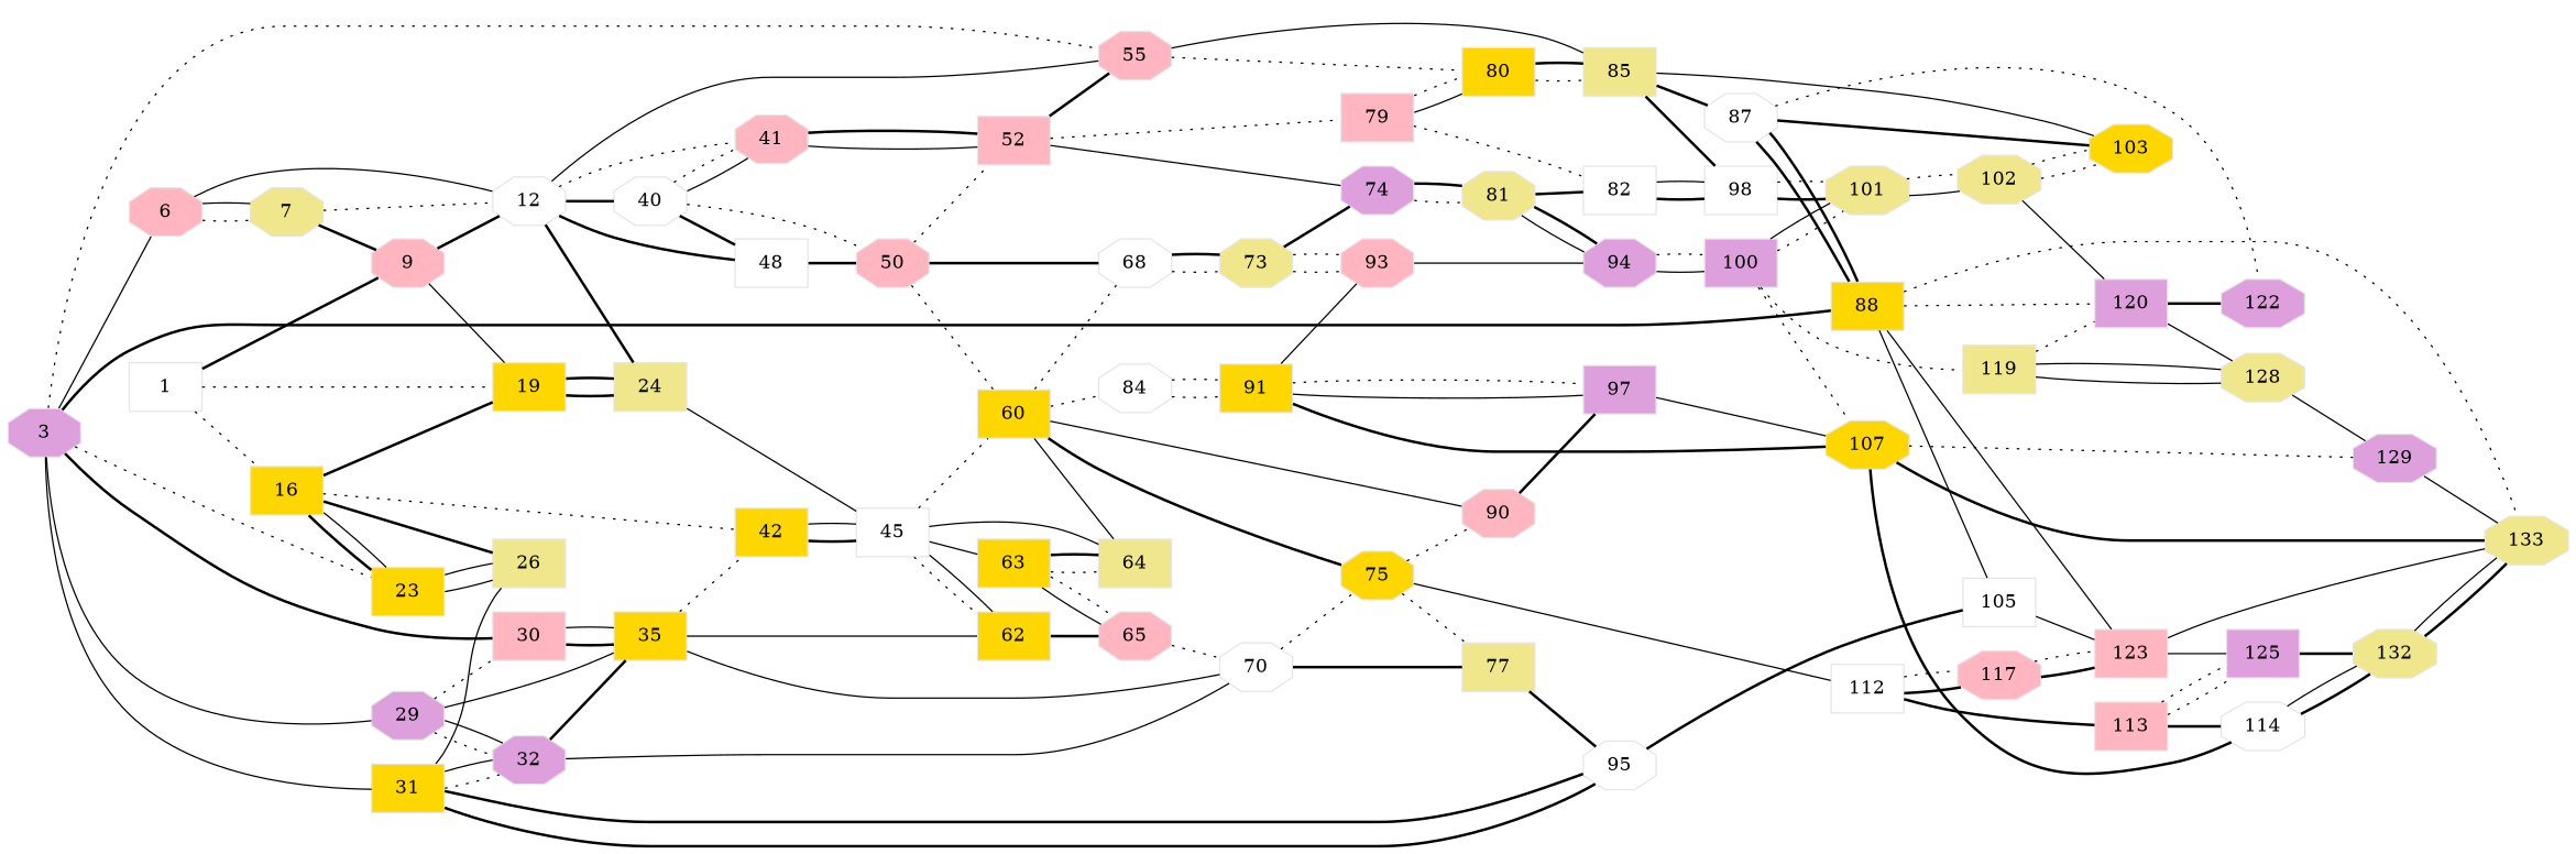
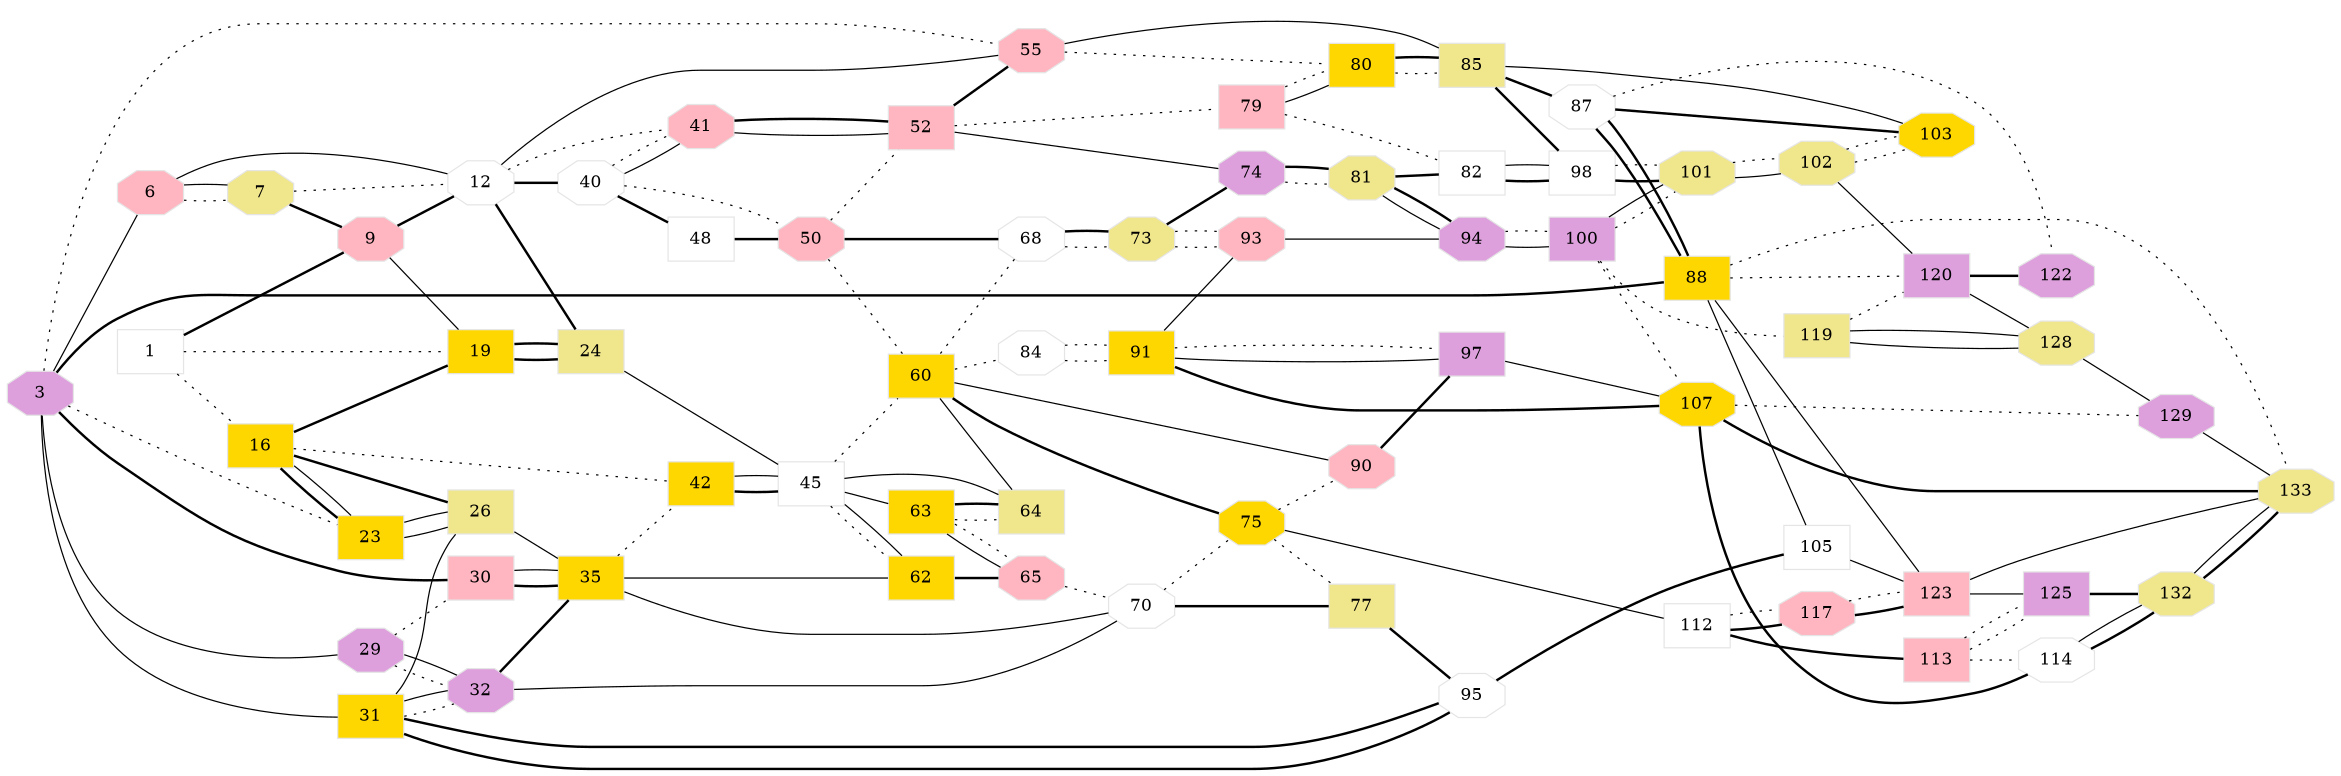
  graph {
    rankdir=LR
    node [color=gray90 fillcolor=white shape=octagon style=filled]
    edge [style=dotted]
    1 [shape=box super="+2+10"]
    9 [fillcolor=lightpink super="+11"]
    16 [fillcolor=gold shape=box super="+17"]
    19 [fillcolor=gold shape=box super="+20"]
    3 [fillcolor=plum super="+4+21"]
    6 [fillcolor=lightpink]
    23 [fillcolor=gold shape=box]
    29 [fillcolor=plum]
    30 [fillcolor=lightpink shape=box]
    31 [fillcolor=gold shape=box]
    55 [fillcolor=lightpink super="+56"]
    88 [fillcolor=gold shape=box super="+131+104"]
    12 [super="+14"]
    26 [fillcolor=khaki shape=box super="+28"]
    42 [fillcolor=gold shape=box]
    24 [fillcolor=khaki shape=box super="+43"]
    7 [fillcolor=khaki super="+8"]
    35 [fillcolor=gold shape=box super="+36"]
    32 [fillcolor=plum super="+38"]
    95
    80 [fillcolor=gold shape=box]
    85 [fillcolor=khaki shape=box super="+86"]
    105 [shape=box super="+106+136"]
    120 [fillcolor=plum shape=box super="+121+126"]
    123 [fillcolor=lightpink shape=box super="+124"]
    133 [fillcolor=khaki super="+134+139"]
    40 [super="+49"]
    41 [fillcolor=lightpink]
    48 [shape=box]
    45 [shape=box super="+46"]
    50 [fillcolor=lightpink super="+58+51"]
    52 [fillcolor=lightpink shape=box super="+53"]
    62 [fillcolor=gold shape=box]
    60 [fillcolor=gold shape=box super="+66"]
    63 [fillcolor=gold shape=box]
    64 [fillcolor=khaki shape=box]
    70 [super="+71+72"]
    75 [fillcolor=gold super="+78"]
    77 [fillcolor=khaki shape=box super="+96"]
    65 [fillcolor=lightpink]
    68
    74 [fillcolor=plum]
    79 [fillcolor=lightpink shape=box]
    84
    90 [fillcolor=lightpink]
    73 [fillcolor=khaki]
    81 [fillcolor=khaki]
    82 [shape=box]
    98 [shape=box]
    87 [super="+118"]
    103 [fillcolor=gold]
    112 [shape=box]
    91 [fillcolor=gold shape=box super="+92"]
    97 [fillcolor=plum shape=box]
    93 [fillcolor=lightpink]
    94 [fillcolor=plum]
    113 [fillcolor=lightpink shape=box]
    117 [fillcolor=lightpink]
    100 [fillcolor=plum shape=box super="+110"]
    101 [fillcolor=khaki]
    107 [fillcolor=gold super="+111+108"]
    122 [fillcolor=plum]
    128 [fillcolor=khaki]
    125 [fillcolor=plum shape=box super="+135"]
    114
    129 [fillcolor=plum super="+130"]
    119 [fillcolor=khaki shape=box]
    102 [fillcolor=khaki]
    132 [fillcolor=khaki]
    1 -- 9 [style=bold]
    1 -- 16
    1 -- 19
    9 -- 19 [style=solid]
    9 -- 12 [style=bold]
    16 -- 19 [style=bold]
    16 -- 23 [style=bold]
    16 -- 23 [style=solid]
    16 -- 26 [style=bold]
    16 -- 42
    19 -- 24 [style=bold]
    19 -- 24 [style=bold]
    3 -- 6 [style=solid]
    3 -- 23
    3 -- 29 [style=solid]
    3 -- 30 [style=bold]
    3 -- 31 [style=solid]
    3 -- 55
    3 -- 88 [style=bold weight=2]
    6 -- 12 [style=solid]
    6 -- 7
    6 -- 7 [style=solid]
    23 -- 26 [style=solid]
    23 -- 26 [style=solid]
    29 -- 30
    29 -- 32
    29 -- 32 [style=solid]
    30 -- 35 [style=bold]
    30 -- 35 [style=solid]
    31 -- 26 [style=solid]
    31 -- 32
    31 -- 32 [style=solid]
    31 -- 95 [style=bold]
    31 -- 95 [style=bold]
    55 -- 80
    55 -- 85 [style=solid]
    88 -- 105 [style=solid]
    88 -- 120
    88 -- 123 [style=solid]
    88 -- 133
    12 -- 55 [style=solid]
    12 -- 24 [style=bold weight=2]
    12 -- 40 [style=bold]
    12 -- 41
-   12 -- 48 [style=bold]
-   29 -- 35 [style=solid]
+   26 -- 35 [style=solid]
    42 -- 45 [style=bold]
    42 -- 45 [style=solid]
    24 -- 45 [style=solid]
    7 -- 9 [style=bold]
    7 -- 12 [weight=2]
    35 -- 42
    35 -- 62 [style=solid]
    35 -- 70 [style=solid]
    32 -- 35 [style=bold]
    32 -- 70 [style=solid]
    95 -- 105 [style=bold]
    80 -- 85
    80 -- 85 [style=bold]
    85 -- 98 [style=bold]
    85 -- 87 [style=bold]
    85 -- 103 [style=solid]
    105 -- 123 [style=solid]
    120 -- 122 [style=bold weight=2]
    120 -- 128 [style=solid]
    123 -- 133 [style=solid]
    123 -- 125 [style=solid weight=2]
    40 -- 41 [style=solid]
    40 -- 41
    40 -- 48 [style=bold]
    40 -- 50
    41 -- 52 [style=solid]
    41 -- 52 [style=bold]
    48 -- 50 [style=bold]
    45 -- 62
    45 -- 62 [style=solid]
    45 -- 60
    45 -- 63 [style=solid]
    45 -- 64 [style=solid]
    50 -- 52
    50 -- 60
    50 -- 68 [style=bold]
    52 -- 55 [style=bold]
    52 -- 74 [style=solid]
    52 -- 79
    62 -- 65 [style=bold]
    60 -- 64 [style=solid]
    60 -- 75 [style=bold]
    60 -- 68
    60 -- 84 [weight=2]
    60 -- 90 [style=solid]
    63 -- 64
    63 -- 64 [style=bold]
    63 -- 65 [style=solid]
    63 -- 65
    70 -- 75
    70 -- 77 [style=bold]
    75 -- 77
    75 -- 90
    75 -- 112 [style=solid]
    77 -- 95 [style=bold]
    65 -- 70
    68 -- 73
    68 -- 73 [style=bold]
    74 -- 81
    74 -- 81 [style=bold]
    79 -- 80 [style=solid]
    79 -- 80
    79 -- 82
    84 -- 91
    84 -- 91
    90 -- 97 [style=bold]
    73 -- 74 [style=bold]
    73 -- 93
    73 -- 93
    81 -- 82 [style=bold]
    81 -- 94 [style=solid]
    81 -- 94 [style=bold]
    82 -- 98 [style=bold]
    82 -- 98 [style=solid]
    98 -- 101 [style=bold]
    98 -- 101
    87 -- 88 [style=bold]
    87 -- 88 [style=bold]
    87 -- 103 [style=bold]
    87 -- 122
    112 -- 113 [style=bold]
    112 -- 117 [style=bold]
    112 -- 117
    91 -- 97 [style=solid]
    91 -- 97
    91 -- 93 [style=solid]
    91 -- 107 [style=bold]
    97 -- 107 [style=solid]
    93 -- 94 [style=solid]
    94 -- 100 [style=solid]
    94 -- 100
    113 -- 125
    113 -- 125
-   113 -- 114 [style=bold]
+   113 -- 114
    117 -- 123 [style=bold]
    117 -- 123
    100 -- 101
    100 -- 101 [style=solid]
    100 -- 107
    100 -- 119
    101 -- 102 [style=solid]
    101 -- 102
    107 -- 133 [style=bold]
    107 -- 114 [style=bold]
    107 -- 129
    128 -- 129 [style=solid]
    125 -- 132 [style=bold]
    114 -- 132 [style=bold]
    114 -- 132 [style=solid]
    129 -- 133 [style=solid weight=2]
    119 -- 120
    119 -- 128 [style=solid]
    119 -- 128 [style=solid]
    102 -- 120 [style=solid]
    102 -- 103
    102 -- 103
    132 -- 133 [style=bold]
    132 -- 133 [style=solid]
  }
